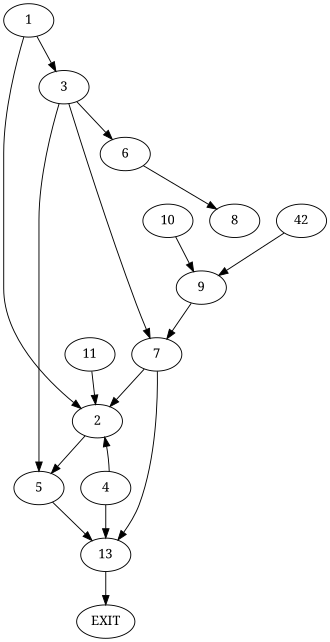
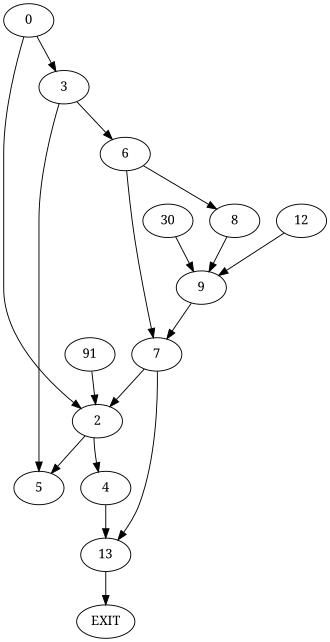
  digraph {
    fontname="Noto Serif"
    node [fontname="Noto Serif"]
    edge [fontname="Noto Serif"]
-   1
+   1 [label=0]
    2
    3
    n4 [label=EXIT]
    4
    5
    6
    13
    7
    8
    9
-   11
-   10
-   12 [label=42]
+   11 [label=91]
+   10 [label=30]
+   12
    1 -> 2
    1 -> 3
-   4 -> 2
+   2 -> 4
    2 -> 5
    3 -> 5
    3 -> 6
    4 -> 13
-   5 -> 13
-   3 -> 7
+   6 -> 7
    6 -> 8
    13 -> n4
    7 -> 2
    7 -> 13
+   8 -> 9
    9 -> 7
    11 -> 2
    10 -> 9
    12 -> 9
  }
